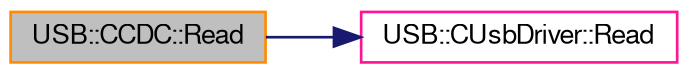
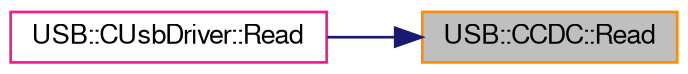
  digraph {
    rankdir=LR
    node [fontname=FreeSans fontsize=10 shape=record]
    n1 [color=darkorange fillcolor=grey75 fontcolor=black height=0.2 label="USB::CCDC::Read" style=filled width=0.4]
    n2 [color=deeppink height=0.2 label="USB::CUsbDriver::Read" width=0.4]
-   n1 -> n2 [color=midnightblue fontname=FreeSans fontsize=10 labelfontname=FreeSans labelfontsize=10 style=solid]
+   n2 -> n1 [color=midnightblue fontname=FreeSans fontsize=10 labelfontname=FreeSans labelfontsize=10 style=solid]
  }
